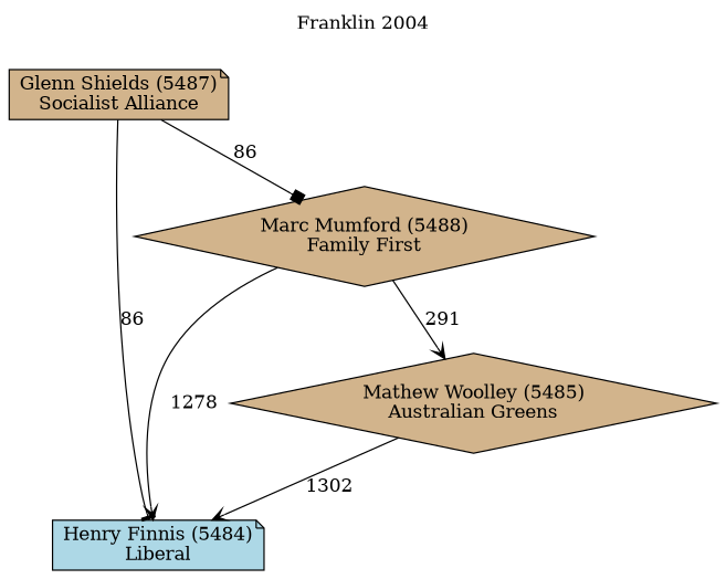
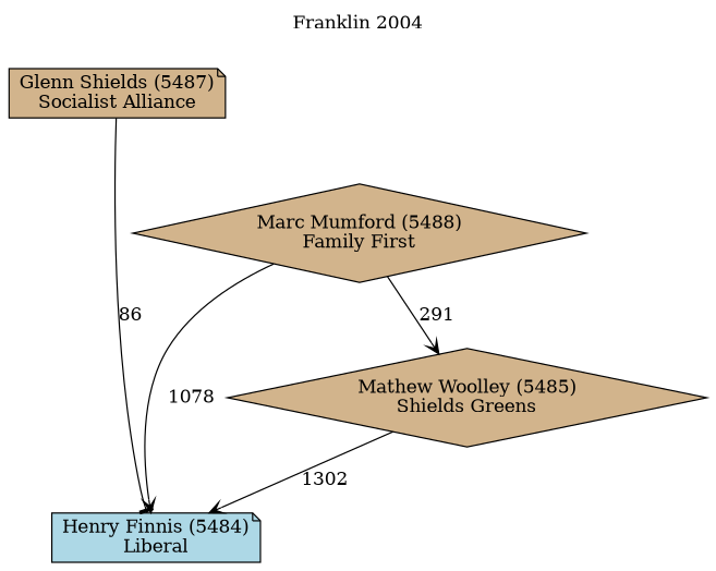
  digraph {
    label="Franklin 2004"
    labelloc=t
    mclimit=10
    node [fillcolor=tan shape=note style=filled]
    edge [arrowhead=vee]
    n1 [fillcolor=lightblue label="Henry Finnis (5484)\nLiberal"]
-   n2 [label="Mathew Woolley (5485)\nAustralian Greens" shape=diamond]
+   n2 [label="Mathew Woolley (5485)\nShields Greens" shape=diamond]
    n3 [label="Marc Mumford (5488)\nFamily First" shape=diamond]
    n4 [label="Glenn Shields (5487)\nSocialist Alliance"]
    n2 -> n1 [label=1302]
-   n3 -> n1 [label=1278]
+   n3 -> n1 [label=1078]
    n3 -> n2 [label=291]
    n4 -> n1 [arrowhead=tee label=86]
-   n4 -> n3 [arrowhead=box label=86]
  }
